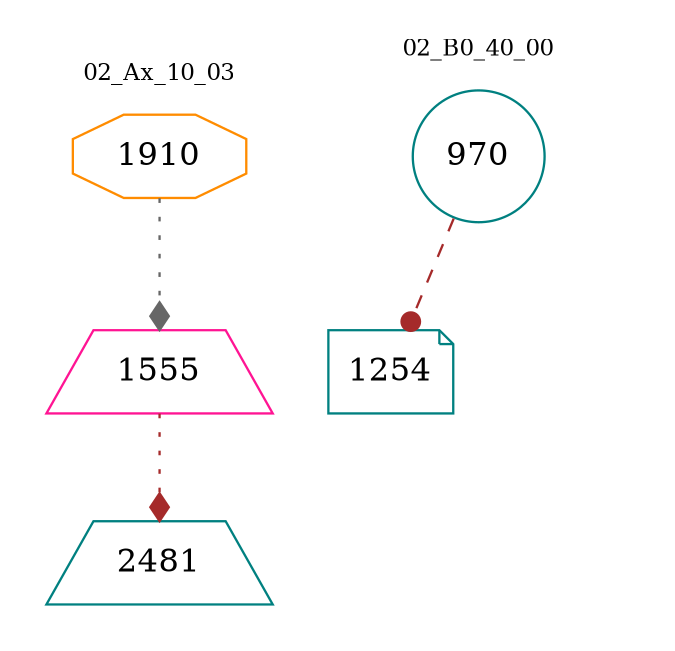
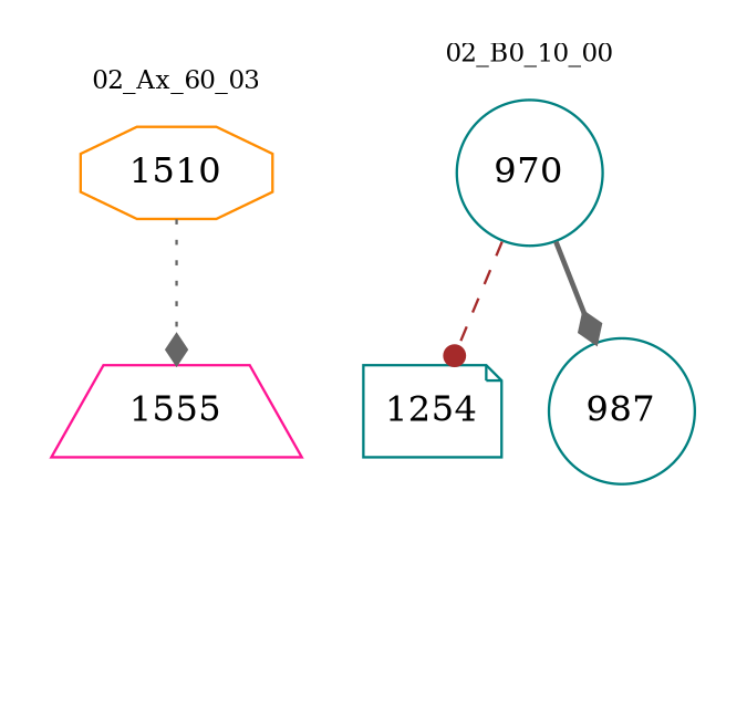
  digraph {
    node [color=teal shape=trapezium]
    edge [arrowhead=diamond color=brown style=dotted]
    n1 [color=deeppink label=1555]
-   n2 [color=darkorange label=1910 shape=octagon]
-   n3 [label=2481]
+   n2 [color=darkorange label=1510 shape=octagon]
    n4 [label=970 shape=circle]
    n5 [label=1254 shape=note]
+   n6 [label=987 shape=circle]
    subgraph cluster_1 {
      color=white
      fontsize=10
-     label="02_Ax_10_03"
+     label="02_Ax_60_03"
      n1
      n2
-     n3
    }
    subgraph cluster_2 {
      color=white
      fontsize=10
-     label="02_B0_40_00"
+     label="02_B0_10_00"
      n4
      n5
+     n6
    }
-   n1 -> n3
    n2 -> n1 [color=gray40]
    n4 -> n5 [arrowhead=dot style=dashed]
+   n4 -> n6 [color=gray40 style=bold]
  }
